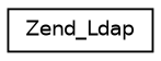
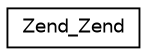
  digraph {
    rankdir=LR
-   n1 [color=black fillcolor=white fontname=Helvetica fontsize=10 height=0.2 label=Zend_Ldap shape=record style=filled width=0.4]
+   n1 [color=black fillcolor=white fontname=Helvetica fontsize=10 height=0.2 label=Zend_Zend shape=record style=filled width=0.4]
  }
